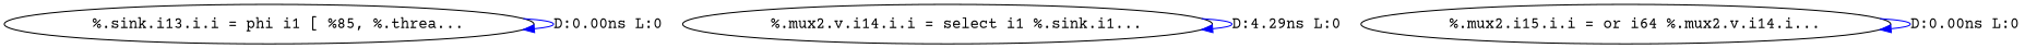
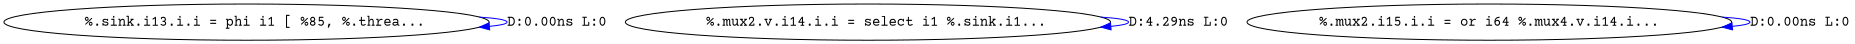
  digraph {
    fontname="Courier Prime"
    node [fontname="Courier Prime"]
    edge [color=blue fontname="Courier Prime"]
    n1 [label="  %.sink.i13.i.i = phi i1 [ %85, %.threa..."]
    n2 [label="  %.mux2.v.i14.i.i = select i1 %.sink.i1..."]
-   n3 [label="  %.mux2.i15.i.i = or i64 %.mux2.v.i14.i..."]
+   n3 [label="%.mux2.i15.i.i = or i64 %.mux4.v.i14.i..."]
    n1 -> n1 [label="D:0.00ns L:0"]
    n2 -> n2 [label="D:4.29ns L:0"]
    n3 -> n3 [label="D:0.00ns L:0"]
  }
